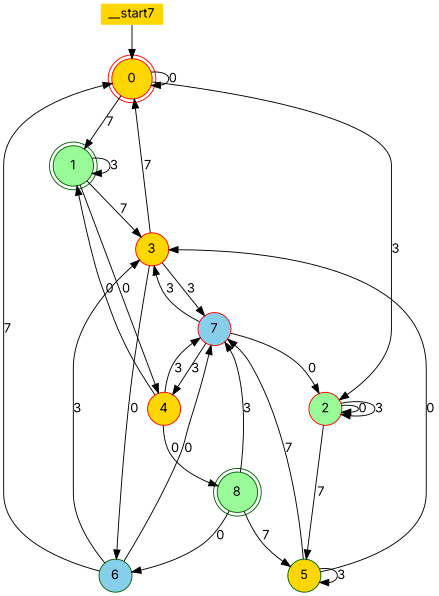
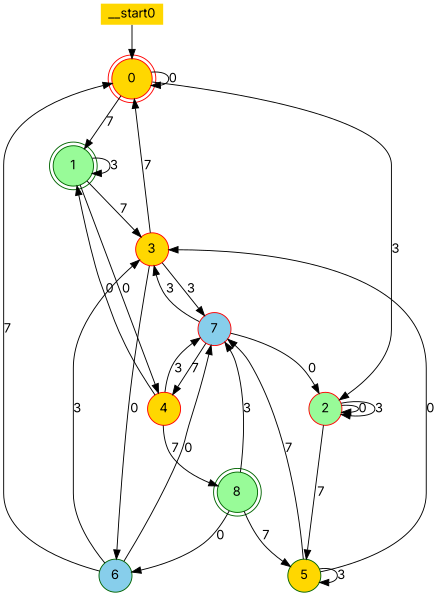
  digraph {
    fontname=Inter
    node [color=red fillcolor=gold fontname=Inter shape=circle style=filled]
    edge [fontname=Inter]
    n1 [label=0 shape=doublecircle]
    n2 [color=darkgreen fillcolor=palegreen label=1 shape=doublecircle]
    n3 [fillcolor=palegreen label=2]
    n4 [label=3]
    n5 [label=4]
    n6 [color=darkgreen label=5]
    n7 [color=darkgreen fillcolor=skyblue label=6]
    n8 [fillcolor=skyblue label=7]
    n9 [color=darkgreen fillcolor=palegreen label=8 shape=doublecircle]
-   __start0 [height=0 shape=none width=0 label=__start7]
+   __start0 [height=0 shape=none width=0]
    n1 -> n1 [label=0]
    n1 -> n2 [label=7]
    n1 -> n3 [label=3]
    n2 -> n2 [label=3]
    n2 -> n4 [label=7]
    n2 -> n5 [label=0]
    n3 -> n3 [label=0]
    n3 -> n3 [label=3]
    n3 -> n6 [label=7]
    n4 -> n1 [label=7]
    n4 -> n7 [label=0]
    n4 -> n8 [label=3]
    n5 -> n2 [label=0]
    n5 -> n8 [label=3]
-   n5 -> n9 [label=0]
+   n5 -> n9 [label=7]
    n6 -> n4 [label=0]
    n6 -> n6 [label=3]
    n6 -> n8 [label=7]
    n7 -> n1 [label=7]
    n7 -> n4 [label=3]
    n7 -> n8 [label=0]
    n8 -> n3 [label=0]
    n8 -> n4 [label=3]
-   n8 -> n5 [label=3]
+   n8 -> n5 [label=7]
    n9 -> n6 [label=7]
    n9 -> n7 [label=0]
    n9 -> n8 [label=3]
    __start0 -> n1
  }
